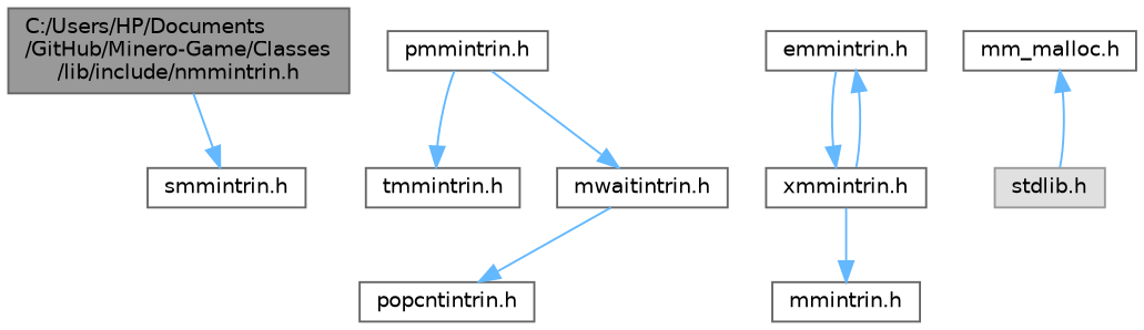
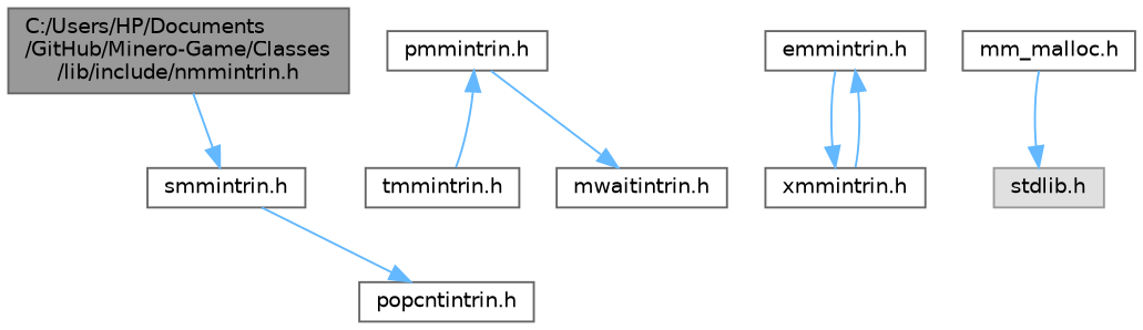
  digraph {
    node [color=grey40 fillcolor=white fontname=Helvetica fontsize=10 shape=box style=filled]
    edge [color=steelblue1 fontname=Helvetica fontsize=10 labelfontname=Helvetica labelfontsize=10 style=solid]
    n1 [color=gray40 fillcolor=grey60 fontcolor=black height=0.2 label="C:/Users/HP/Documents\l/GitHub/Minero-Game/Classes\l/lib/include/nmmintrin.h" width=0.4]
    n2 [height=0.2 label="smmintrin.h" width=0.4]
    n3 [height=0.2 label="popcntintrin.h" width=0.4]
    n4 [height=0.2 label="tmmintrin.h" width=0.4]
    n5 [height=0.2 label="pmmintrin.h" width=0.4]
    n6 [height=0.2 label="mwaitintrin.h" width=0.4]
    n7 [height=0.2 label="emmintrin.h" width=0.4]
    n8 [height=0.2 label="xmmintrin.h" width=0.4]
-   n9 [height=0.2 label="mmintrin.h" width=0.4]
    n10 [height=0.2 label="mm_malloc.h" width=0.4]
    n11 [color=grey60 fillcolor="#E0E0E0" height=0.2 label="stdlib.h" width=0.4]
    n1 -> n2
-   n6 -> n3
-   n5 -> n4
+   n2 -> n3
+   n4 -> n5
    n5 -> n6
    n7 -> n8
    n8 -> n7
-   n8 -> n9
-   n11 -> n10
+   n10 -> n11
  }
